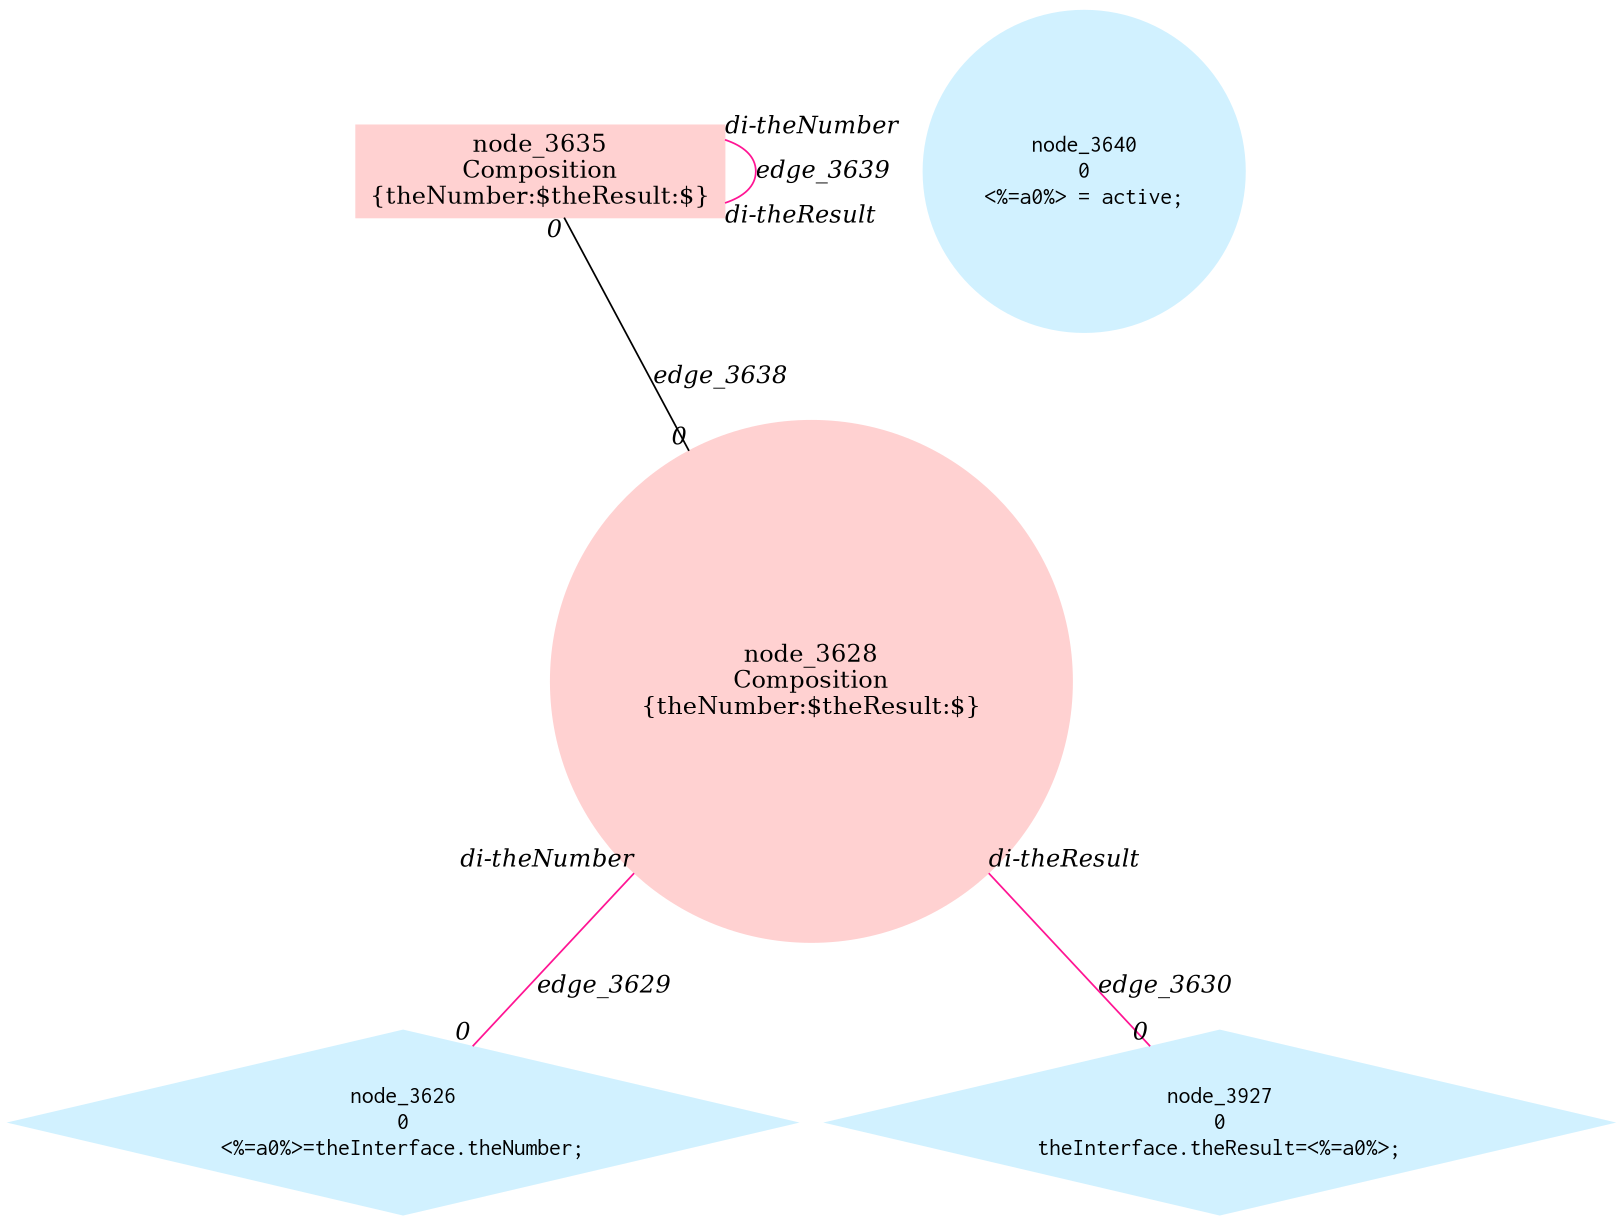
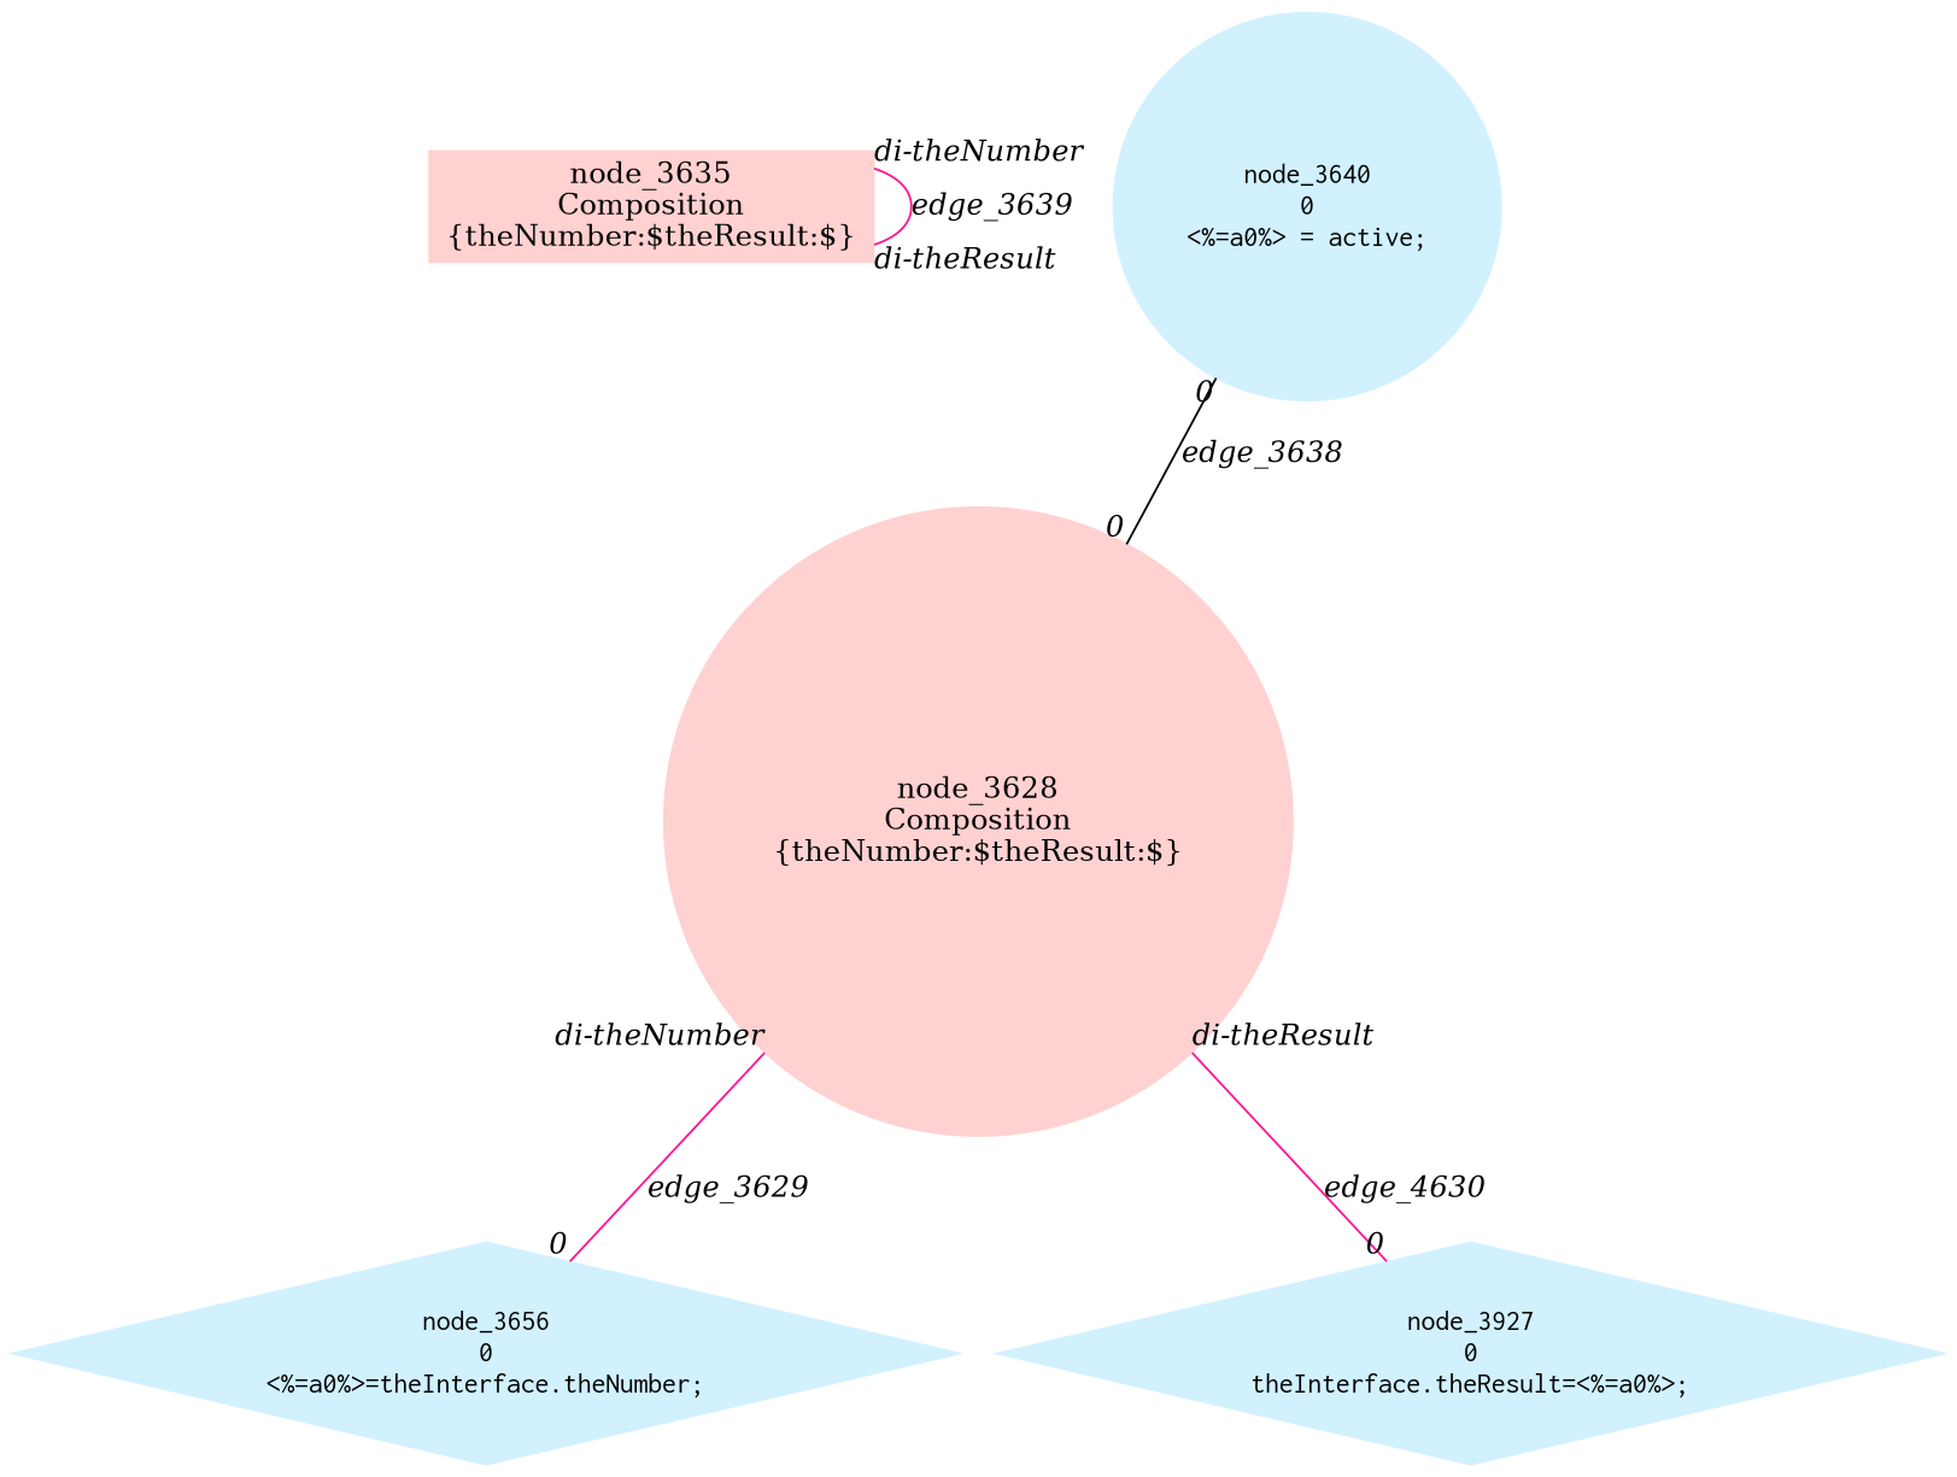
  digraph {
    node [color="#d1f1ff" shape=circle style=filled fontname=Courier]
    edge [arrowHead=none color=deeppink dir=none fontname="Times-Italic" headlabel=0 taillabel="di-theNumber"]
    n1 [color="#ffd1d1" label="node_3628\nComposition\n{theNumber:$theResult:$}" fontname=""]
-   n2 [label="node_3626\n0\n<%=a0%>=theInterface.theNumber;\n" shape=diamond]
+   n2 [label="node_3656\n0\n<%=a0%>=theInterface.theNumber;\n" shape=diamond]
    n3 [label="node_3927\n0\ntheInterface.theResult=<%=a0%>;\n" shape=diamond]
    n4 [color="#ffd1d1" label="node_3635\nComposition\n{theNumber:$theResult:$}" shape=box fontname=""]
    n5 [label="node_3640\n0\n<%=a0%> = active;\n"]
    n1 -> n2 [label=edge_3629]
-   n1 -> n3 [label=edge_3630 taillabel="di-theResult"]
-   n4 -> n1 [color=black label=edge_3638 taillabel=0]
+   n1 -> n3 [label=edge_4630 taillabel="di-theResult"]
+   n5 -> n1 [color=black label=edge_3638 taillabel=0]
    n4 -> n4 [headlabel="di-theResult" label=edge_3639]
  }
